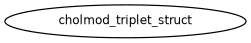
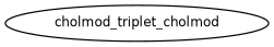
  digraph {
    rankdir=LR
-   n1 [color=black fillcolor=white fontname=Helvetica fontsize=10 height=0.2 label=cholmod_triplet_struct shape=ellipse style=filled width=0.4]
+   n1 [color=black fillcolor=white fontname=Helvetica fontsize=10 height=0.2 label=cholmod_triplet_cholmod shape=ellipse style=filled width=0.4]
  }
